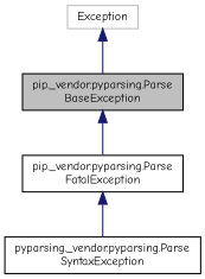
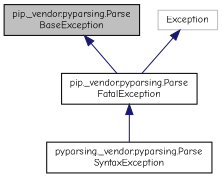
  digraph {
    fontname="Comic Neue"
    node [color=black fillcolor=white fontname="Comic Neue" fontsize=10 shape=record style=filled]
    edge [color=midnightblue dir=back fontname="Comic Neue" fontsize=10 labelfontname=Helvetica labelfontsize=10 style=solid]
    n1 [fillcolor=grey75 fontcolor=black height=0.2 label="pip._vendor.pyparsing.Parse\lBaseException" width=0.4]
    n2 [height=0.2 label="pip._vendor.pyparsing.Parse\lFatalException" width=0.4]
    n3 [height=0.2 label="pyparsing._vendor.pyparsing.Parse\lSyntaxException" width=0.4]
    n4 [color=grey75 height=0.2 label=Exception width=0.4]
    n1 -> n2
    n2 -> n3
-   n4 -> n1
+   n4 -> n2
  }
